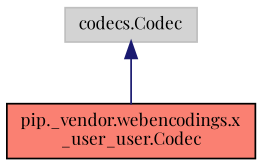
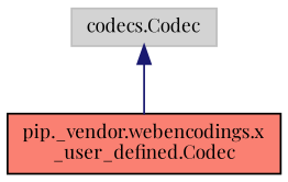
  digraph {
    fontname="Playfair Display"
    node [fontname="Playfair Display" fontsize=10 shape=record style=filled]
-   n1 [color=black fillcolor=salmon fontcolor=black height=0.2 label="pip._vendor.webencodings.x\l_user_user.Codec" width=0.4]
+   n1 [color=black fillcolor=salmon fontcolor=black height=0.2 label="pip._vendor.webencodings.x\l_user_defined.Codec" width=0.4]
    n2 [color=grey75 fillcolor=lightgrey height=0.2 label="codecs.Codec" width=0.4]
    n2 -> n1 [color=midnightblue dir=back fontname="Playfair Display" fontsize=10 labelfontname=Helvetica labelfontsize=10 style=solid]
  }
